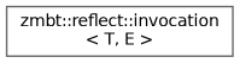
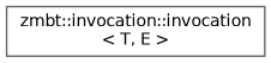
  digraph {
    rankdir=LR
-   n1 [color=grey40 fillcolor=white fontname=Helvetica fontsize=10 height=0.2 label="zmbt::reflect::invocation\l\< T, E \>" shape=box style=filled width=0.4]
+   n1 [color=grey40 fillcolor=white fontname=Helvetica fontsize=10 height=0.2 label="zmbt::invocation::invocation\l\< T, E \>" shape=box style=filled width=0.4]
  }
